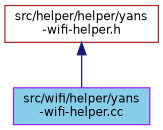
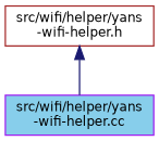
  digraph {
    node [fontname=Helvetica fontsize=10 shape=record style=filled]
-   n1 [color=brown fillcolor=white fontcolor=black height=0.2 label="src/helper/helper/yans\l-wifi-helper.h" width=0.4]
+   n1 [color=brown fillcolor=white fontcolor=black height=0.2 label="src/wifi/helper/yans\l-wifi-helper.h" width=0.4]
    n2 [color=purple fillcolor=skyblue height=0.2 label="src/wifi/helper/yans\l-wifi-helper.cc" width=0.4]
    n1 -> n2 [color=midnightblue dir=back fontname=Helvetica fontsize=10 labelfontname=Helvetica labelfontsize=10 style=solid]
  }
